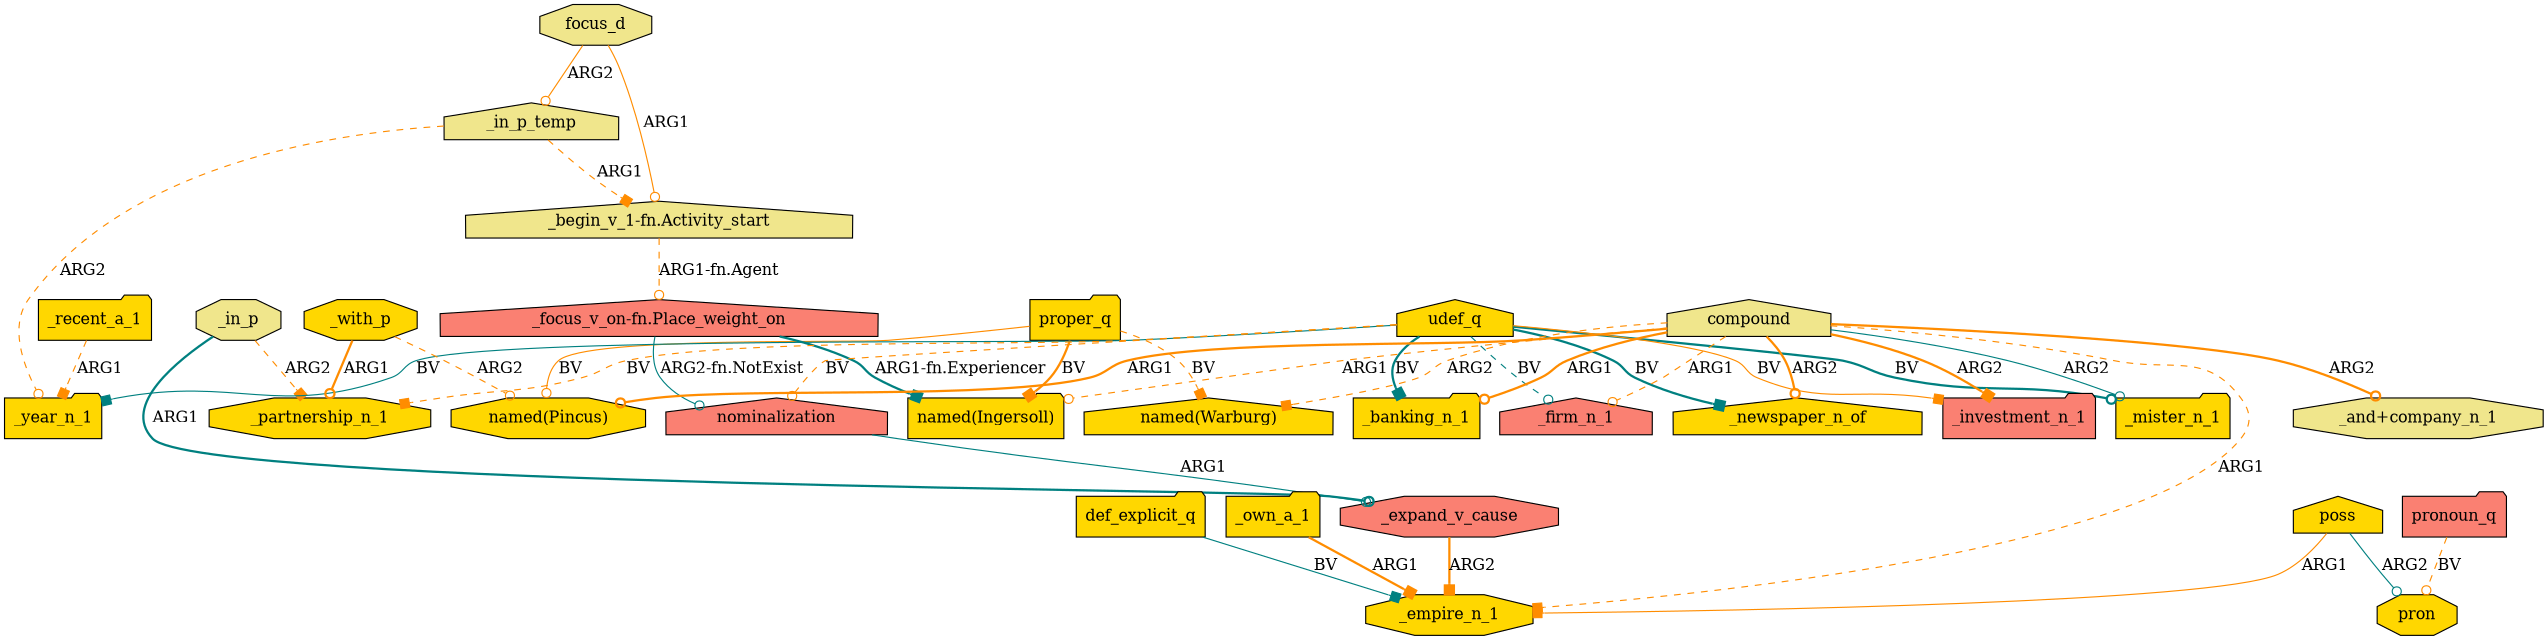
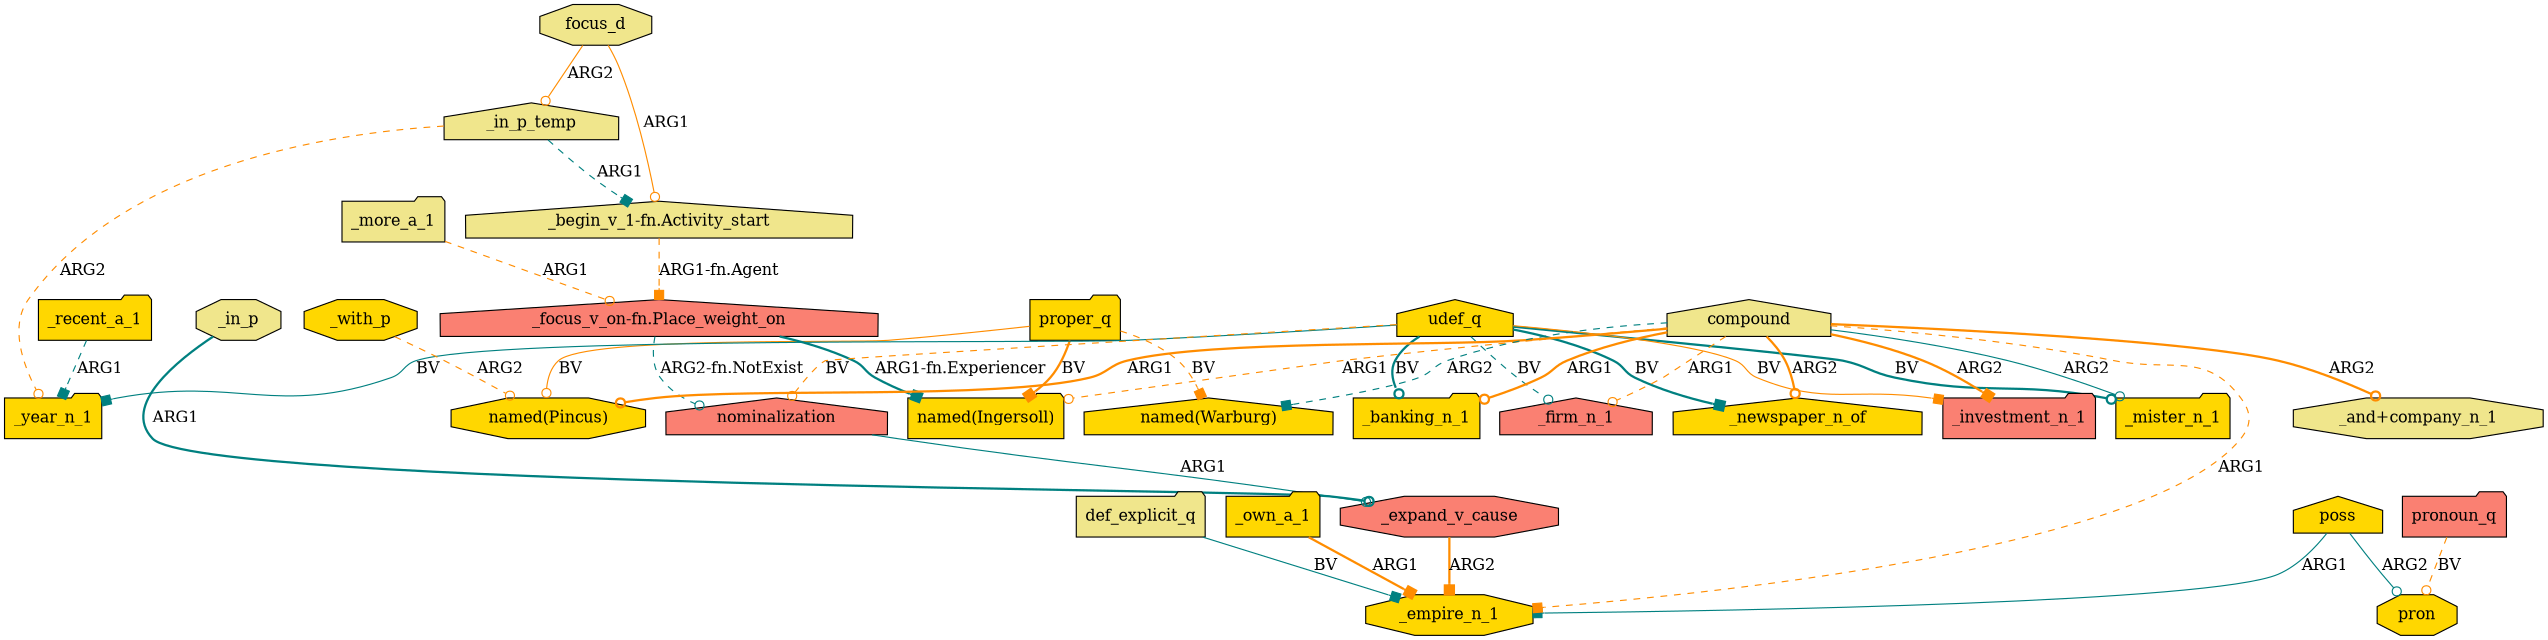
  digraph {
    node [fillcolor=gold shape=folder style=filled]
    edge [arrowhead=odot color=darkorange style=dashed]
    poss [shape=house]
    _empire_n_1 [shape=octagon]
    pron [shape=octagon]
    "named(Pincus)" [shape=octagon]
    proper_q
    "named(Ingersoll)"
    "named(Warburg)" [shape=house]
    focus_d [fillcolor=khaki shape=octagon]
    _in_p_temp [fillcolor=khaki shape=house]
    "_begin_v_1-fn.Activity_start" [fillcolor=khaki shape=house]
    _year_n_1
    "_focus_v_on-fn.Place_weight_on" [fillcolor=salmon shape=house]
    _in_p [fillcolor=khaki shape=octagon]
-   _partnership_n_1 [shape=octagon]
    _expand_v_cause [fillcolor=salmon shape=octagon]
    udef_q [shape=house]
    _newspaper_n_of [shape=house]
    _mister_n_1
    _firm_n_1 [fillcolor=salmon shape=house]
    _investment_n_1 [fillcolor=salmon]
    _banking_n_1
    nominalization [fillcolor=salmon shape=house]
    "_and+company_n_1" [fillcolor=khaki shape=octagon]
    compound [fillcolor=khaki shape=house]
+   _more_a_1 [fillcolor=khaki]
    pronoun_q [fillcolor=salmon]
    _recent_a_1
-   def_explicit_q
+   def_explicit_q [fillcolor=khaki]
    _with_p [shape=octagon]
    _own_a_1
-   poss -> _empire_n_1 [arrowhead=box label=ARG1 style=solid]
+   poss -> _empire_n_1 [arrowhead=box color=teal label=ARG1 style=solid]
    poss -> pron [color=teal label=ARG2 style=solid]
    proper_q -> "named(Pincus)" [label=BV style=solid]
    proper_q -> "named(Ingersoll)" [arrowhead=box label=BV style=bold]
    proper_q -> "named(Warburg)" [arrowhead=box label=BV]
    focus_d -> _in_p_temp [label=ARG2 style=solid]
    focus_d -> "_begin_v_1-fn.Activity_start" [label=ARG1 style=solid]
-   _in_p_temp -> "_begin_v_1-fn.Activity_start" [arrowhead=box label=ARG1]
+   _in_p_temp -> "_begin_v_1-fn.Activity_start" [arrowhead=box color=teal label=ARG1]
    _in_p_temp -> _year_n_1 [label=ARG2]
-   "_begin_v_1-fn.Activity_start" -> "_focus_v_on-fn.Place_weight_on" [label="ARG1-fn.Agent"]
+   "_begin_v_1-fn.Activity_start" -> "_focus_v_on-fn.Place_weight_on" [arrowhead=box label="ARG1-fn.Agent"]
    "_focus_v_on-fn.Place_weight_on" -> "named(Ingersoll)" [arrowhead=box color=teal label="ARG1-fn.Experiencer" style=bold]
-   "_focus_v_on-fn.Place_weight_on" -> nominalization [color=teal label="ARG2-fn.NotExist" style=solid]
-   _in_p -> _partnership_n_1 [arrowhead=box label=ARG2]
+   "_focus_v_on-fn.Place_weight_on" -> nominalization [color=teal label="ARG2-fn.NotExist"]
    _in_p -> _expand_v_cause [color=teal label=ARG1 style=bold]
    _expand_v_cause -> _empire_n_1 [arrowhead=box label=ARG2 style=bold]
    udef_q -> _year_n_1 [arrowhead=box color=teal label=BV style=solid]
-   udef_q -> _partnership_n_1 [arrowhead=box label=BV]
    udef_q -> _newspaper_n_of [arrowhead=box color=teal label=BV style=bold]
    udef_q -> _mister_n_1 [color=teal label=BV style=bold]
    udef_q -> _firm_n_1 [color=teal label=BV]
    udef_q -> _investment_n_1 [arrowhead=box label=BV style=solid]
-   udef_q -> _banking_n_1 [arrowhead=box color=teal label=BV style=bold]
+   udef_q -> _banking_n_1 [color=teal label=BV style=bold]
    udef_q -> nominalization [label=BV]
    nominalization -> _expand_v_cause [color=teal label=ARG1 style=solid]
    compound -> _empire_n_1 [arrowhead=box label=ARG1]
    compound -> "named(Pincus)" [label=ARG1 style=bold]
    compound -> "named(Ingersoll)" [label=ARG1]
-   compound -> "named(Warburg)" [arrowhead=box label=ARG2]
+   compound -> "named(Warburg)" [arrowhead=box color=teal label=ARG2]
    compound -> _newspaper_n_of [label=ARG2 style=bold]
    compound -> _mister_n_1 [color=teal label=ARG2 style=solid]
    compound -> _firm_n_1 [label=ARG1]
    compound -> _investment_n_1 [arrowhead=box label=ARG2 style=bold]
    compound -> _banking_n_1 [label=ARG1 style=bold]
    compound -> "_and+company_n_1" [label=ARG2 style=bold]
+   _more_a_1 -> "_focus_v_on-fn.Place_weight_on" [label=ARG1]
    pronoun_q -> pron [label=BV]
-   _recent_a_1 -> _year_n_1 [arrowhead=box label=ARG1]
+   _recent_a_1 -> _year_n_1 [arrowhead=box color=teal label=ARG1]
    def_explicit_q -> _empire_n_1 [arrowhead=box color=teal label=BV style=solid]
    _with_p -> "named(Pincus)" [label=ARG2]
-   _with_p -> _partnership_n_1 [label=ARG1 style=bold]
    _own_a_1 -> _empire_n_1 [arrowhead=box label=ARG1 style=bold]
  }
